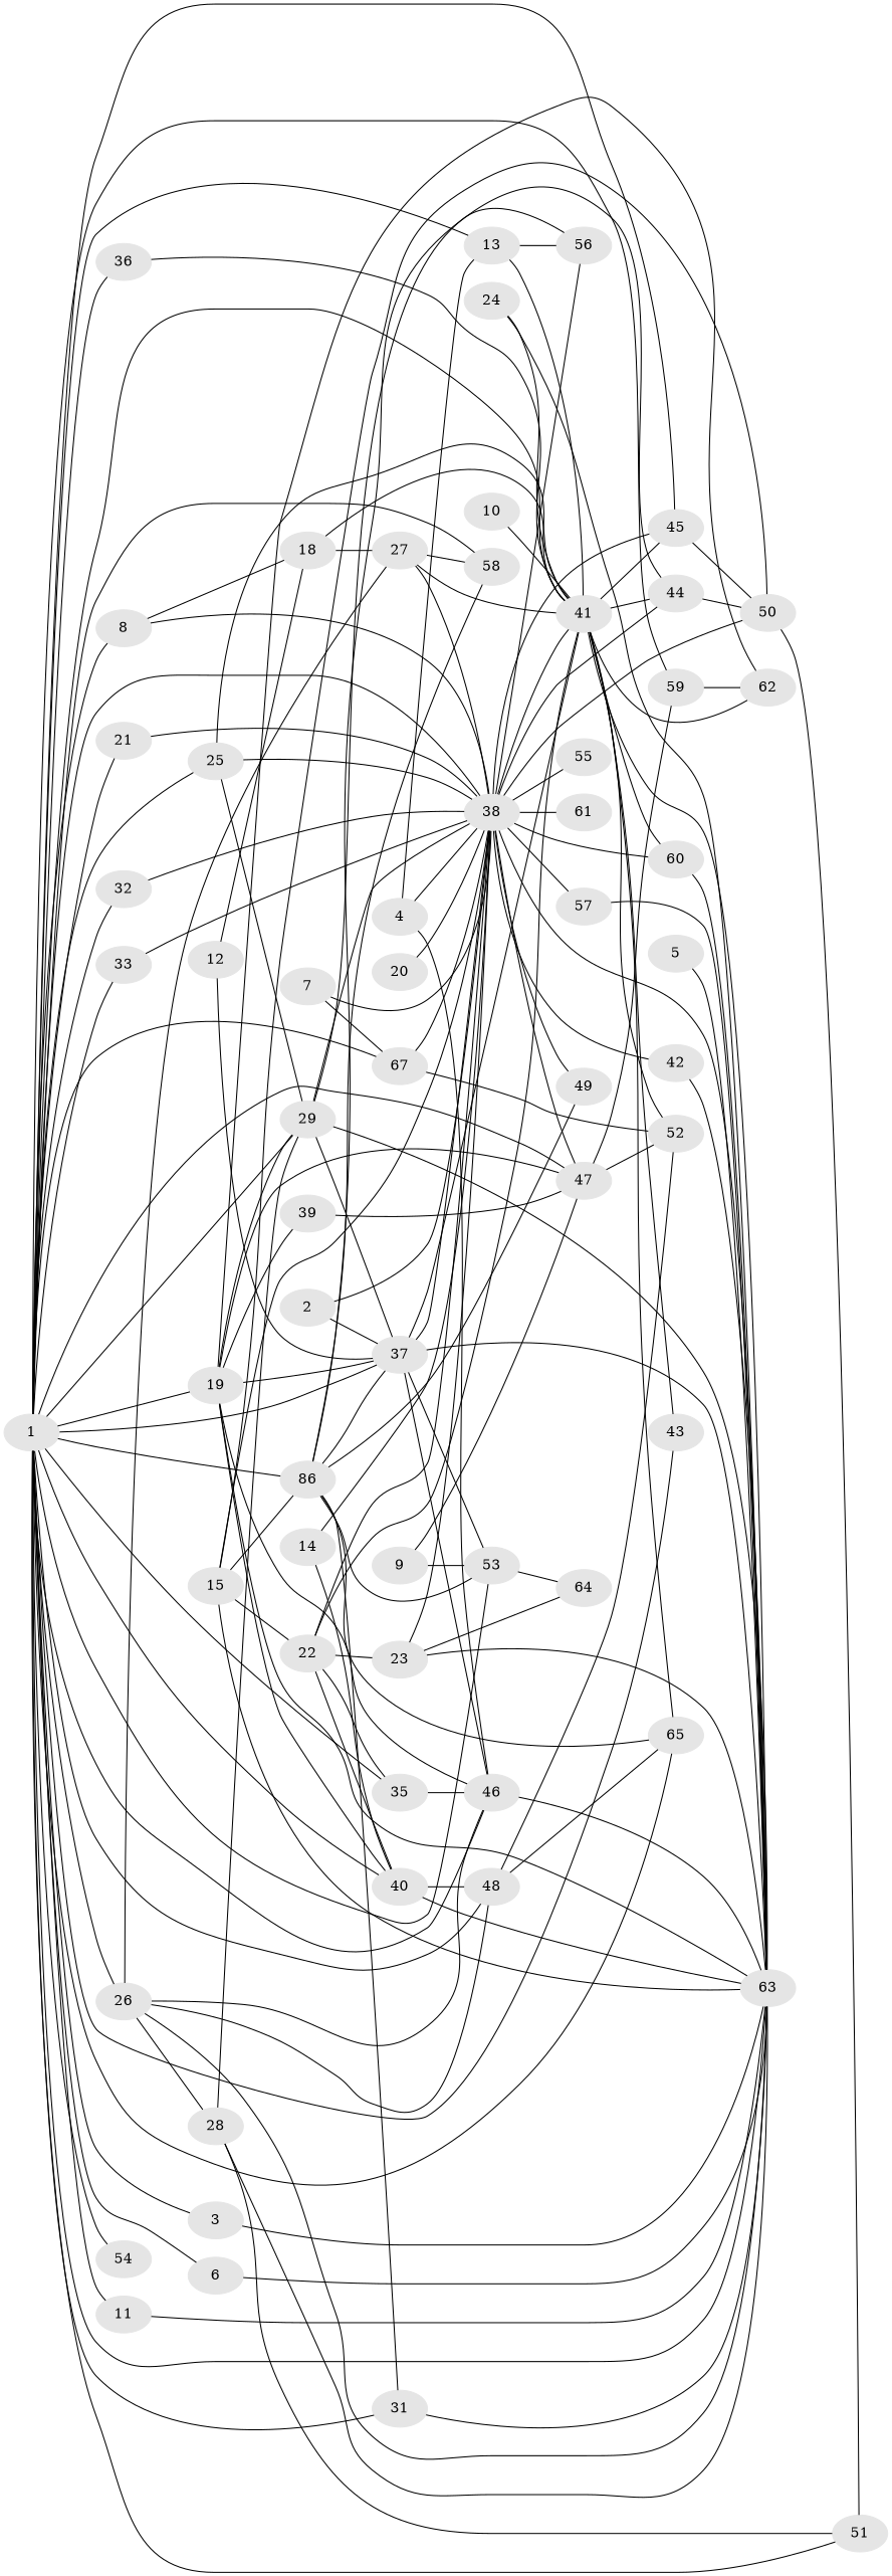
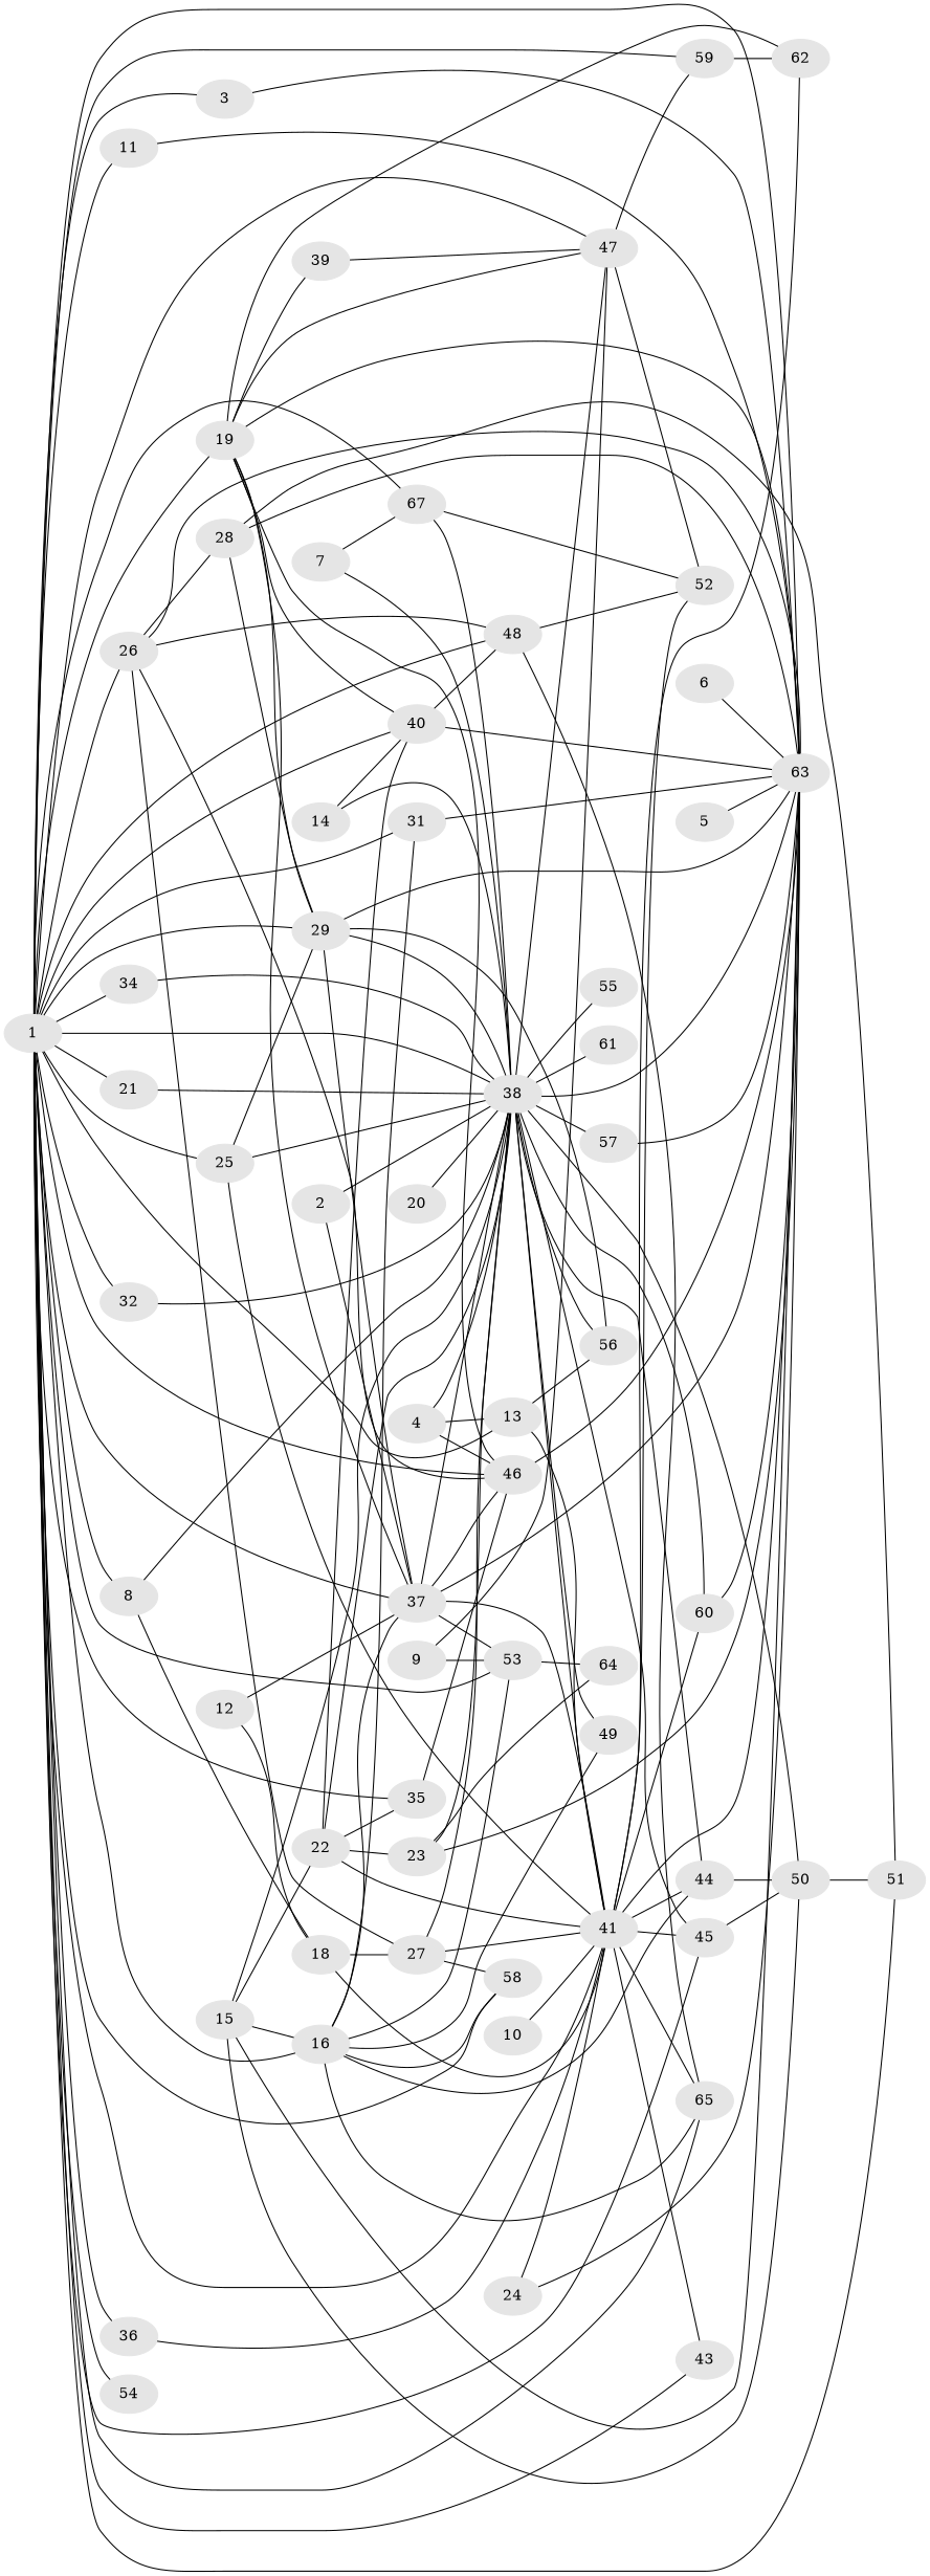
  graph {
    rankdir=LR
    node [color=gray90 style=filled]
    edge [weight=1.0]
    1
    3
    6
    8
    11
    13
-   16 [label=86]
+   16
    n8 [label=67]
    19
    21
    25
    26
    29
    31
    32
-   34 [label=33]
+   34
    35
    36
    37
    38
    40
    41
    43
    45
    46
    47
    48
    51
    53
    54
    58
    59
    63
    65
    5
    18
    56
    44
    49
    52
    39
    62
    27
    28
    50
-   42
    55
    57
    60
    61
    64
    2
    4
    7
    9
    10
    12
    14
    15
    22
    23
    20
    24
    1 -- 3
-   1 -- 6
    1 -- 8 [weight=2.0]
    1 -- 11
    1 -- 13
    1 -- 16
    1 -- n8 [weight=2.0]
    1 -- 19
    1 -- 21
    1 -- 25
    1 -- 26
    1 -- 29
    1 -- 31 [weight=2.0]
    1 -- 32
    1 -- 34
    1 -- 35 [weight=2.0]
    1 -- 36
    1 -- 37 [weight=4.0]
    1 -- 38 [weight=8.0]
    1 -- 40
    1 -- 41 [weight=4.0]
    1 -- 43
    1 -- 45
    1 -- 46
    1 -- 47
    1 -- 48
    1 -- 51
    1 -- 53
    1 -- 54
    1 -- 58
    1 -- 59
    1 -- 63 [weight=9.0]
    1 -- 65
    3 -- 63
    6 -- 63
    8 -- 38
    8 -- 18
    11 -- 63
    13 -- 41
    13 -- 56
    16 -- 31
    16 -- 37
    16 -- 53
    16 -- 58
    16 -- 65
    16 -- 44
    16 -- 49
    n8 -- 38
    n8 -- 52
    19 -- 29
    19 -- 37
    19 -- 40
    19 -- 46
    19 -- 47
    19 -- 63
    19 -- 39
    19 -- 62
    21 -- 38
    25 -- 29
    25 -- 38
    25 -- 41
    26 -- 46
    26 -- 48
    26 -- 63 [weight=2.0]
    26 -- 27
    26 -- 28
    29 -- 37
    29 -- 38
    29 -- 63
    29 -- 56
    31 -- 63
    32 -- 38
    34 -- 38
    35 -- 46
    36 -- 41
    37 -- 38 [weight=2.0]
    37 -- 41
    37 -- 46
    37 -- 53 [weight=3.0]
    37 -- 63 [weight=2.0]
    38 -- 41 [weight=2.0]
    38 -- 45 [weight=2.0]
    38 -- 47
    38 -- 63 [weight=5.0]
    38 -- 56
    38 -- 44
    38 -- 49
    38 -- 50 [weight=2.0]
-   38 -- 42
    38 -- 55 [weight=2.0]
    38 -- 57
    38 -- 60
    38 -- 61 [weight=2.0]
    40 -- 48
    40 -- 63
    41 -- 43 [weight=2.0]
    41 -- 45
    41 -- 63 [weight=2.0]
    41 -- 65
    41 -- 44
    41 -- 52 [weight=2.0]
    41 -- 62
    41 -- 60
    45 -- 50
    46 -- 63
    47 -- 59
    47 -- 52
    48 -- 65
    48 -- 52
    53 -- 64
    59 -- 62
    5 -- 63
    18 -- 41 [weight=2.0]
    18 -- 27
    44 -- 50
    39 -- 47
    27 -- 38
    27 -- 41
    27 -- 58
    28 -- 29
    28 -- 51
    28 -- 63 [weight=2.0]
    50 -- 51
-   42 -- 63
    57 -- 63
    60 -- 63
    2 -- 37
    2 -- 38
    4 -- 13
    4 -- 38
    4 -- 46
    7 -- n8
    7 -- 38
    9 -- 47
    9 -- 53
    10 -- 41
    12 -- 37
    12 -- 18
    14 -- 38
    14 -- 40
    15 -- 16
    15 -- 38
    15 -- 63 [weight=2.0]
    15 -- 50
    15 -- 22
    22 -- 35
    22 -- 38
    22 -- 40
    22 -- 41
    22 -- 23 [weight=2.0]
    23 -- 38
    23 -- 63
    23 -- 64
    20 -- 38
    24 -- 41
    24 -- 63
  }
